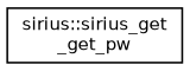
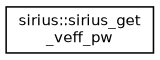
  digraph {
    rankdir=LR
-   n1 [color=black fillcolor=white fontname=Helvetica fontsize=10 height=0.2 label="sirius::sirius_get\l_get_pw" shape=record style=filled width=0.4]
+   n1 [color=black fillcolor=white fontname=Helvetica fontsize=10 height=0.2 label="sirius::sirius_get\l_veff_pw" shape=record style=filled width=0.4]
  }
